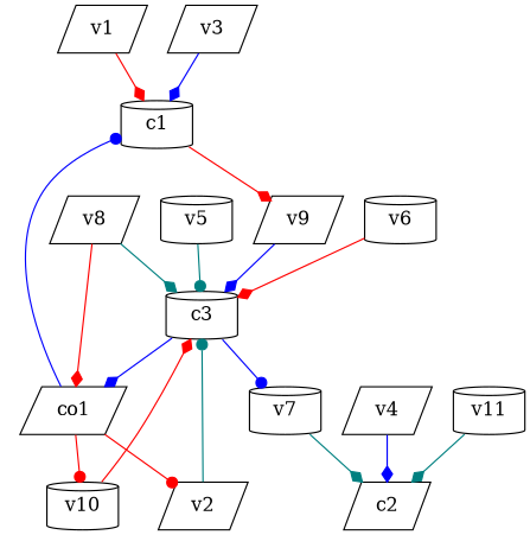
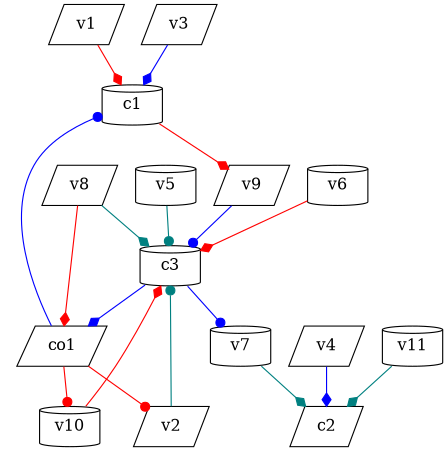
  strict digraph {
    node [shape=parallelogram]
    edge [arrowhead=diamond color=red weight=1]
    c1 [shape=cylinder]
    v9
    c3 [shape=cylinder]
    v7 [shape=cylinder]
    co1
    c2
    v2
    v10 [shape=cylinder]
    v1
    v3
    v4
    v5 [shape=cylinder]
    v6 [shape=cylinder]
    v8
    v11 [shape=cylinder]
    c1 -> v9
-   v9 -> c3 [color=blue]
+   v9 -> c3 [arrowhead=dot color=blue]
    c3 -> v7 [arrowhead=dot color=blue]
    c3 -> co1 [color=blue]
    v7 -> c2 [color=teal]
    co1 -> c1 [arrowhead=dot color=blue]
    co1 -> v2 [arrowhead=dot]
    co1 -> v10 [arrowhead=dot]
    v2 -> c3 [arrowhead=dot color=teal]
    v10 -> c3
    v1 -> c1
    v3 -> c1 [color=blue]
    v4 -> c2 [color=blue]
    v5 -> c3 [arrowhead=dot color=teal]
    v6 -> c3
    v8 -> c3 [color=teal]
    v8 -> co1
    v11 -> c2 [color=teal]
  }
